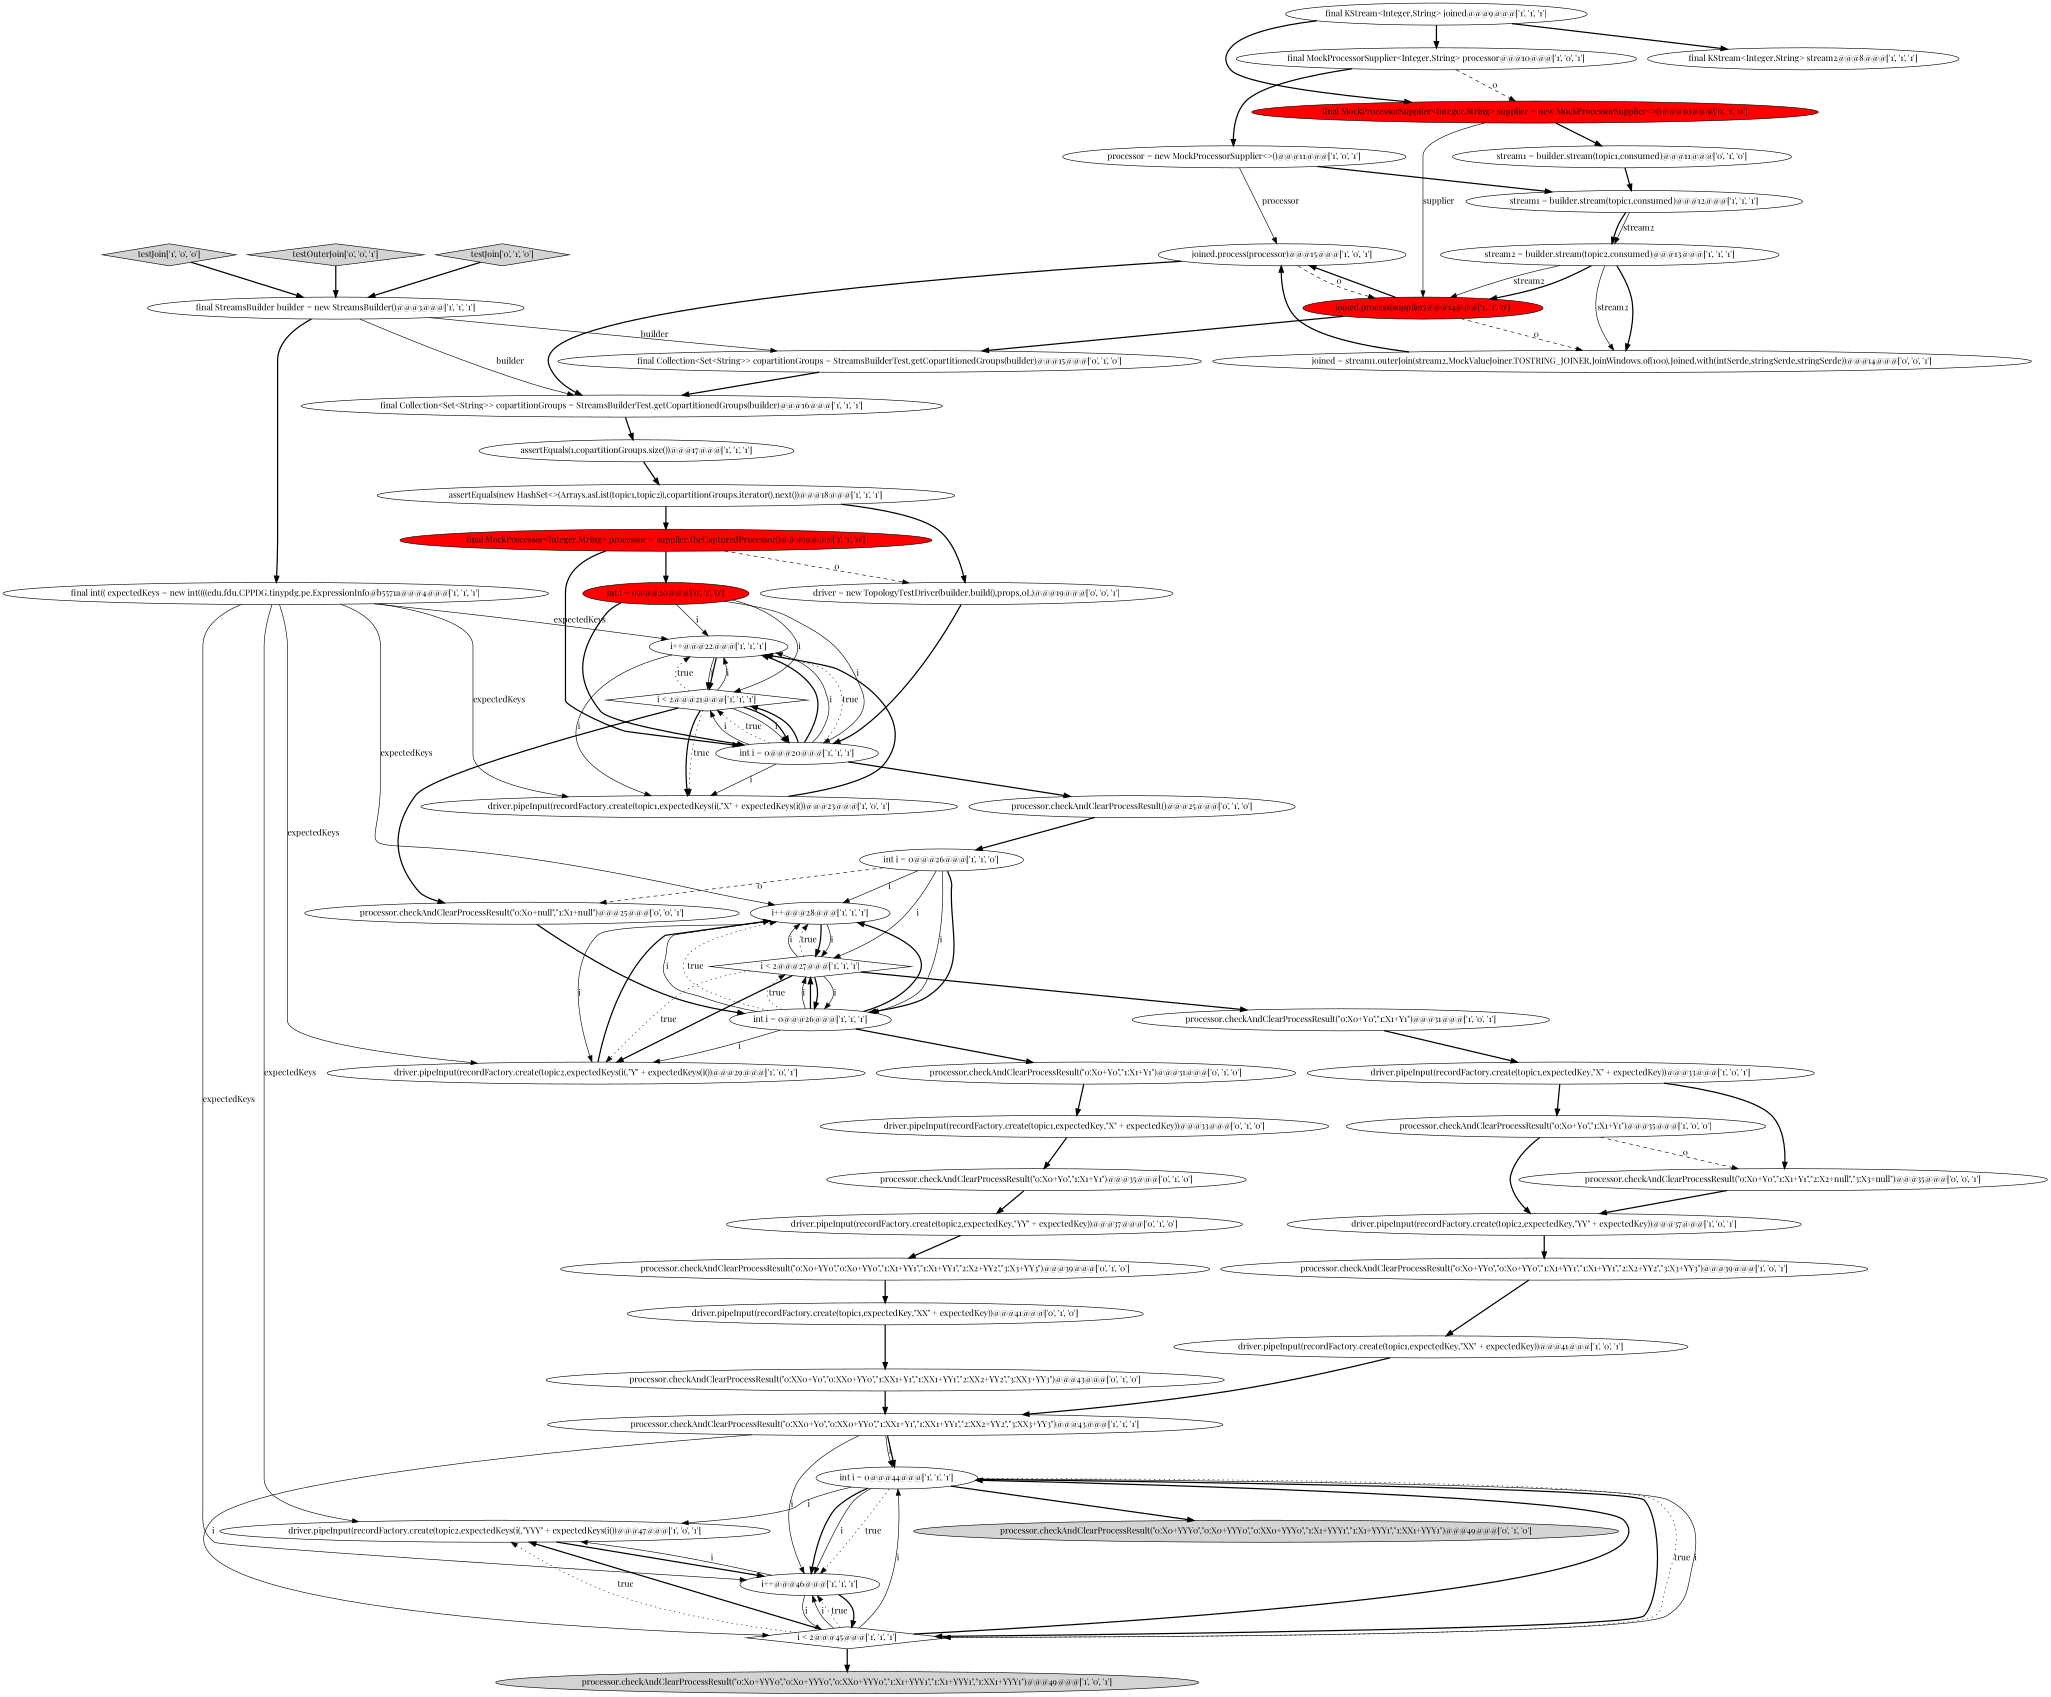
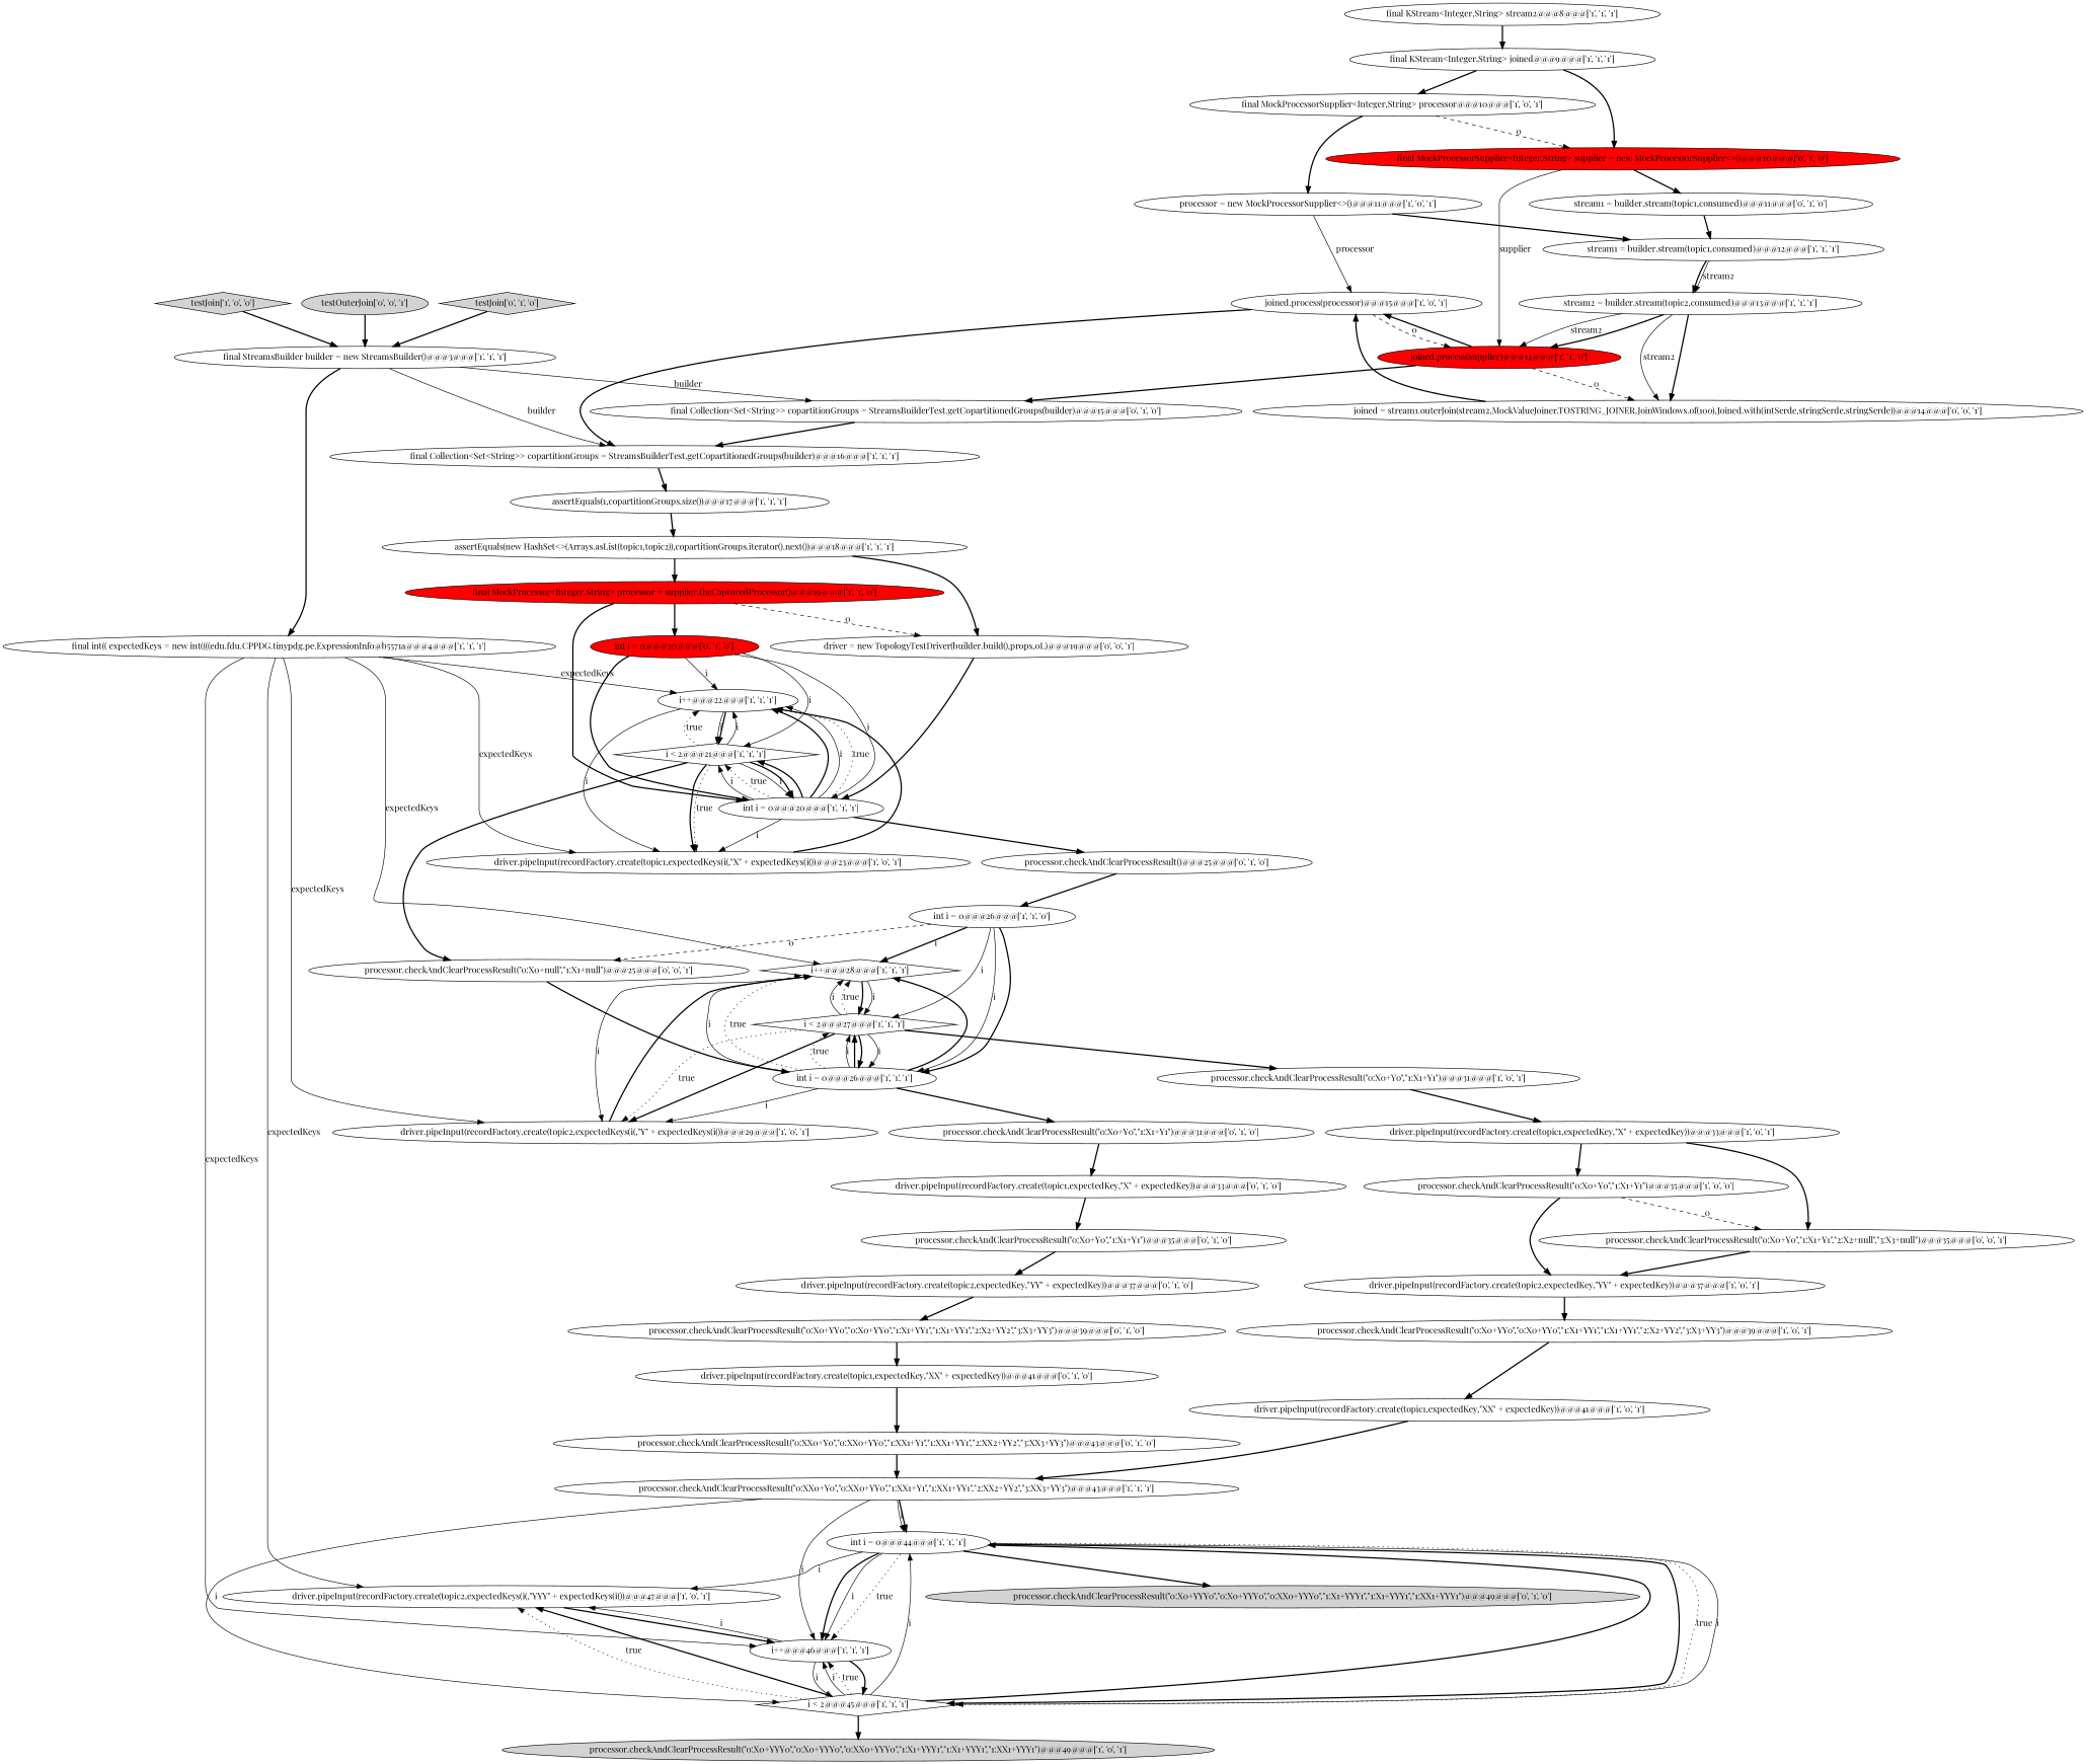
  digraph {
    fontname="Playfair Display"
    node [fillcolor=white fontname="Playfair Display" shape=ellipse style=filled]
    edge [fontname="Playfair Display" style=bold]
    n1 [label="processor.checkAndClearProcessResult(\"0:X0+Y0\",\"1:X1+Y1\")@@@35@@@['1', '0', '0']"]
    n2 [label="processor.checkAndClearProcessResult(\"0:X0+Y0\",\"1:X1+Y1\",\"2:X2+null\",\"3:X3+null\")@@@35@@@['0', '0', '1']"]
    n3 [label="driver.pipeInput(recordFactory.create(topic2,expectedKey,\"YY\" + expectedKey))@@@37@@@['1', '0', '1']"]
    n4 [label="processor.checkAndClearProcessResult(\"0:X0+YY0\",\"0:X0+YY0\",\"1:X1+YY1\",\"1:X1+YY1\",\"2:X2+YY2\",\"3:X3+YY3\")@@@39@@@['1', '0', '1']"]
    n5 [fillcolor=red label="final MockProcessorSupplier<Integer,String> supplier = new MockProcessorSupplier<>()@@@10@@@['0', '1', '0']"]
    n6 [fillcolor=red label="joined.process(supplier)@@@14@@@['1', '1', '0']"]
    n7 [label="stream1 = builder.stream(topic1,consumed)@@@11@@@['0', '1', '0']"]
    n8 [label="joined.process(processor)@@@15@@@['1', '0', '1']"]
    n9 [label="joined = stream1.outerJoin(stream2,MockValueJoiner.TOSTRING_JOINER,JoinWindows.of(100),Joined.with(intSerde,stringSerde,stringSerde))@@@14@@@['0', '0', '1']"]
    n10 [label="final Collection<Set<String>> copartitionGroups = StreamsBuilderTest.getCopartitionedGroups(builder)@@@15@@@['0', '1', '0']"]
    n11 [label="stream1 = builder.stream(topic1,consumed)@@@12@@@['1', '1', '1']"]
    n12 [label="processor.checkAndClearProcessResult(\"0:X0+null\",\"1:X1+null\")@@@25@@@['0', '0', '1']"]
    n13 [label="int i = 0@@@26@@@['1', '1', '1']"]
-   n14 [label="i++@@@28@@@['1', '1', '1']"]
+   n14 [label="i++@@@28@@@['1', '1', '1']" shape=diamond]
    n15 [label="driver.pipeInput(recordFactory.create(topic2,expectedKeys(i(,\"Y\" + expectedKeys(i())@@@29@@@['1', '0', '1']"]
    n16 [label="i < 2@@@27@@@['1', '1', '1']" shape=diamond]
    n17 [label="processor.checkAndClearProcessResult(\"0:X0+Y0\",\"1:X1+Y1\")@@@31@@@['0', '1', '0']"]
    n18 [label="processor.checkAndClearProcessResult(\"0:X0+Y0\",\"1:X1+Y1\")@@@31@@@['1', '0', '1']"]
    n19 [label="driver.pipeInput(recordFactory.create(topic1,expectedKey,\"X\" + expectedKey))@@@33@@@['1', '0', '1']"]
    n20 [fillcolor=lightgray label="testJoin['1', '0', '0']" shape=diamond]
    n21 [label="final StreamsBuilder builder = new StreamsBuilder()@@@3@@@['1', '1', '1']"]
    n22 [label="final Collection<Set<String>> copartitionGroups = StreamsBuilderTest.getCopartitionedGroups(builder)@@@16@@@['1', '1', '1']"]
    n23 [label="final int(( expectedKeys = new int((((edu.fdu.CPPDG.tinypdg.pe.ExpressionInfo@b5571a@@@4@@@['1', '1', '1']"]
-   n24 [fillcolor=lightgray label="testOuterJoin['0', '0', '1']" shape=diamond]
+   n24 [fillcolor=lightgray label="testOuterJoin['0', '0', '1']"]
    n25 [label="driver.pipeInput(recordFactory.create(topic1,expectedKey,\"X\" + expectedKey))@@@33@@@['0', '1', '0']"]
    n26 [label="processor.checkAndClearProcessResult(\"0:X0+Y0\",\"1:X1+Y1\")@@@35@@@['0', '1', '0']"]
    n27 [label="driver.pipeInput(recordFactory.create(topic2,expectedKey,\"YY\" + expectedKey))@@@37@@@['0', '1', '0']"]
    n28 [label="driver = new TopologyTestDriver(builder.build(),props,0L)@@@19@@@['0', '0', '1']"]
    n29 [label="int i = 0@@@20@@@['1', '1', '1']"]
    n30 [label="i < 2@@@21@@@['1', '1', '1']" shape=diamond]
    n31 [label="i++@@@22@@@['1', '1', '1']"]
    n32 [label="processor.checkAndClearProcessResult()@@@25@@@['0', '1', '0']"]
    n33 [label="driver.pipeInput(recordFactory.create(topic1,expectedKeys(i(,\"X\" + expectedKeys(i())@@@23@@@['1', '0', '1']"]
    n34 [label="int i = 0@@@44@@@['1', '1', '1']"]
    n35 [label="driver.pipeInput(recordFactory.create(topic2,expectedKeys(i(,\"YYY\" + expectedKeys(i())@@@47@@@['1', '0', '1']"]
    n36 [fillcolor=lightgray label="processor.checkAndClearProcessResult(\"0:X0+YYY0\",\"0:X0+YYY0\",\"0:XX0+YYY0\",\"1:X1+YYY1\",\"1:X1+YYY1\",\"1:XX1+YYY1\")@@@49@@@['0', '1', '0']"]
    n37 [label="i++@@@46@@@['1', '1', '1']"]
    n38 [label="i < 2@@@45@@@['1', '1', '1']" shape=diamond]
    n39 [fillcolor=lightgray label="processor.checkAndClearProcessResult(\"0:X0+YYY0\",\"0:X0+YYY0\",\"0:XX0+YYY0\",\"1:X1+YYY1\",\"1:X1+YYY1\",\"1:XX1+YYY1\")@@@49@@@['1', '0', '1']"]
    n40 [label="processor.checkAndClearProcessResult(\"0:XX0+Y0\",\"0:XX0+YY0\",\"1:XX1+Y1\",\"1:XX1+YY1\",\"2:XX2+YY2\",\"3:XX3+YY3\")@@@43@@@['1', '1', '1']"]
    n41 [label="final KStream<Integer,String> joined@@@9@@@['1', '1', '1']"]
    n42 [label="final MockProcessorSupplier<Integer,String> processor@@@10@@@['1', '0', '1']"]
    n43 [label="processor = new MockProcessorSupplier<>()@@@11@@@['1', '0', '1']"]
    n44 [label="assertEquals(new HashSet<>(Arrays.asList(topic1,topic2)),copartitionGroups.iterator().next())@@@18@@@['1', '1', '1']"]
    n45 [fillcolor=red label="final MockProcessor<Integer,String> processor = supplier.theCapturedProcessor()@@@19@@@['1', '1', '0']"]
    n46 [fillcolor=red label="int i = 0@@@20@@@['0', '1', '0']"]
    n47 [label="driver.pipeInput(recordFactory.create(topic1,expectedKey,\"XX\" + expectedKey))@@@41@@@['1', '0', '1']"]
    n48 [fillcolor=lightgray label="testJoin['0', '1', '0']" shape=diamond]
    n49 [label="assertEquals(1,copartitionGroups.size())@@@17@@@['1', '1', '1']"]
    n50 [label="processor.checkAndClearProcessResult(\"0:X0+YY0\",\"0:X0+YY0\",\"1:X1+YY1\",\"1:X1+YY1\",\"2:X2+YY2\",\"3:X3+YY3\")@@@39@@@['0', '1', '0']"]
    n51 [label="int i = 0@@@26@@@['1', '1', '0']"]
    n52 [label="driver.pipeInput(recordFactory.create(topic1,expectedKey,\"XX\" + expectedKey))@@@41@@@['0', '1', '0']"]
    n53 [label="processor.checkAndClearProcessResult(\"0:XX0+Y0\",\"0:XX0+YY0\",\"1:XX1+Y1\",\"1:XX1+YY1\",\"2:XX2+YY2\",\"3:XX3+YY3\")@@@43@@@['0', '1', '0']"]
    n54 [label="final KStream<Integer,String> stream2@@@8@@@['1', '1', '1']"]
    n55 [label="stream2 = builder.stream(topic2,consumed)@@@13@@@['1', '1', '1']"]
    n1 -> n2 [label=0 style=dashed]
    n1 -> n3
    n2 -> n3
    n3 -> n4
    n4 -> n47
    n5 -> n6 [label=supplier style=solid]
    n5 -> n7
    n6 -> n8
    n6 -> n9 [label=0 style=dashed]
    n6 -> n10
    n7 -> n11
    n8 -> n6 [label=0 style=dashed]
    n8 -> n22
    n9 -> n8
    n10 -> n22
    n11 -> n55 [label=stream2 style=solid]
    n11 -> n55
    n12 -> n13
    n13 -> n14 [label=i style=solid]
    n13 -> n14
    n13 -> n14 [label=true style=dotted]
    n13 -> n15 [label=i style=solid]
    n13 -> n16 [label=true style=dotted]
    n13 -> n16 [label=i style=solid]
    n13 -> n16
    n13 -> n17
    n14 -> n15 [label=i style=solid]
    n14 -> n16
    n14 -> n16 [label=i style=solid]
    n15 -> n14
    n16 -> n13 [label=i style=solid]
    n16 -> n13
    n16 -> n14 [label=i style=solid]
    n16 -> n14 [label=true style=dotted]
    n16 -> n15 [label=true style=dotted]
    n16 -> n15
    n16 -> n18
    n17 -> n25
    n18 -> n19
    n19 -> n1
    n19 -> n2
    n20 -> n21
    n21 -> n10 [label=builder style=solid]
    n21 -> n22 [label=builder style=solid]
    n21 -> n23
    n22 -> n49
    n23 -> n14 [label=expectedKeys style=solid]
    n23 -> n15 [label=expectedKeys style=solid]
    n23 -> n31 [label=expectedKeys style=solid]
    n23 -> n33 [label=expectedKeys style=solid]
    n23 -> n35 [label=expectedKeys style=solid]
    n23 -> n37 [label=expectedKeys style=solid]
    n24 -> n21
    n25 -> n26
    n26 -> n27
    n27 -> n50
    n28 -> n29
    n29 -> n30 [label=i style=solid]
    n29 -> n30 [label=true style=dotted]
    n29 -> n30
    n29 -> n31
    n29 -> n31 [label=i style=solid]
    n29 -> n31 [label=true style=dotted]
    n29 -> n32
    n29 -> n33 [label=i style=solid]
    n30 -> n12
    n30 -> n29 [label=i style=solid]
    n30 -> n29
    n30 -> n31 [label=i style=solid]
    n30 -> n31 [label=true style=dotted]
    n30 -> n33 [label=true style=dotted]
    n30 -> n33
    n31 -> n30 [label=i style=solid]
    n31 -> n30
    n31 -> n33 [label=i style=solid]
    n32 -> n51
    n33 -> n31
    n34 -> n35 [label=i style=solid]
    n34 -> n36
    n34 -> n37 [label=i style=solid]
    n34 -> n37
    n34 -> n37 [label=true style=dotted]
    n34 -> n38
    n34 -> n38 [label=true style=dotted]
    n34 -> n38 [label=i style=solid]
    n35 -> n37
    n37 -> n35 [label=i style=solid]
    n37 -> n38
    n37 -> n38 [label=i style=solid]
    n38 -> n34 [label=i style=solid]
    n38 -> n34
    n38 -> n35
    n38 -> n35 [label=true style=dotted]
    n38 -> n37 [label=i style=solid]
    n38 -> n37 [label=true style=dotted]
    n38 -> n39
    n40 -> n34 [label=i style=solid]
    n40 -> n34
    n40 -> n37 [label=i style=solid]
    n40 -> n38 [label=i style=solid]
    n41 -> n5
    n41 -> n42
    n42 -> n5 [label=0 style=dashed]
    n42 -> n43
    n43 -> n8 [label=processor style=solid]
    n43 -> n11
    n44 -> n28
    n44 -> n45
    n45 -> n28 [label=0 style=dashed]
    n45 -> n29
    n45 -> n46
    n46 -> n29
    n46 -> n29 [label=i style=solid]
    n46 -> n30 [label=i style=solid]
    n46 -> n31 [label=i style=solid]
    n47 -> n40
    n48 -> n21
    n49 -> n44
    n50 -> n52
    n51 -> n12 [label=0 style=dashed]
    n51 -> n13 [label=i style=solid]
    n51 -> n13
-   n51 -> n14 [label=i style=solid]
+   n51 -> n14 [label=i]
    n51 -> n16 [label=i style=solid]
    n52 -> n53
    n53 -> n40
-   n41 -> n54
+   n54 -> n41
    n55 -> n6 [label=stream2 style=solid]
    n55 -> n6
    n55 -> n9
    n55 -> n9 [label=stream2 style=solid]
  }
